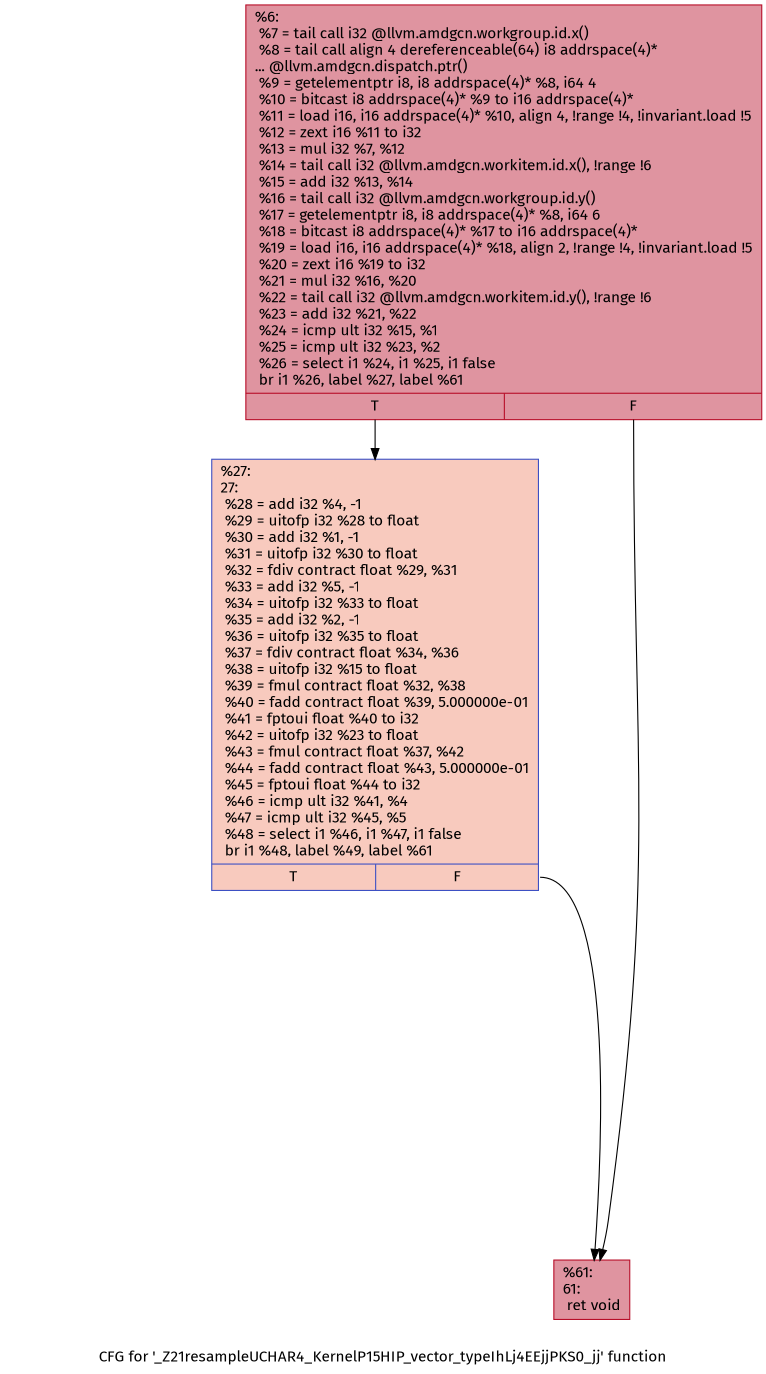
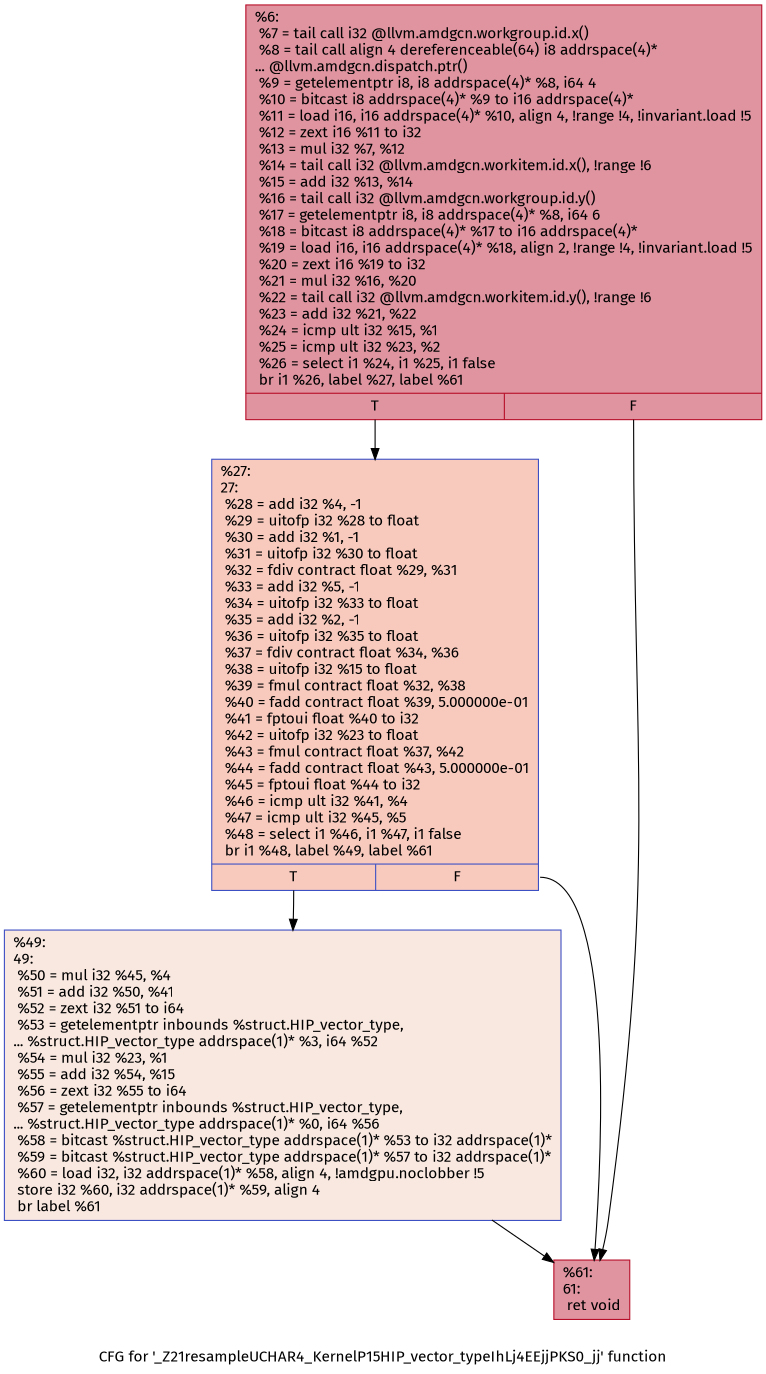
  digraph {
    label="CFG for '_Z21resampleUCHAR4_KernelP15HIP_vector_typeIhLj4EEjjPKS0_jj' function"
    fontname="Fira Sans"
    node [color="#b70d28ff" fillcolor="#b70d2870" shape=record style=filled fontname="Fira Sans"]
    edge [tailport=s0 fontname="Fira Sans"]
    n1 [label="{%6:\l  %7 = tail call i32 @llvm.amdgcn.workgroup.id.x()\l  %8 = tail call align 4 dereferenceable(64) i8 addrspace(4)*\l... @llvm.amdgcn.dispatch.ptr()\l  %9 = getelementptr i8, i8 addrspace(4)* %8, i64 4\l  %10 = bitcast i8 addrspace(4)* %9 to i16 addrspace(4)*\l  %11 = load i16, i16 addrspace(4)* %10, align 4, !range !4, !invariant.load !5\l  %12 = zext i16 %11 to i32\l  %13 = mul i32 %7, %12\l  %14 = tail call i32 @llvm.amdgcn.workitem.id.x(), !range !6\l  %15 = add i32 %13, %14\l  %16 = tail call i32 @llvm.amdgcn.workgroup.id.y()\l  %17 = getelementptr i8, i8 addrspace(4)* %8, i64 6\l  %18 = bitcast i8 addrspace(4)* %17 to i16 addrspace(4)*\l  %19 = load i16, i16 addrspace(4)* %18, align 2, !range !4, !invariant.load !5\l  %20 = zext i16 %19 to i32\l  %21 = mul i32 %16, %20\l  %22 = tail call i32 @llvm.amdgcn.workitem.id.y(), !range !6\l  %23 = add i32 %21, %22\l  %24 = icmp ult i32 %15, %1\l  %25 = icmp ult i32 %23, %2\l  %26 = select i1 %24, i1 %25, i1 false\l  br i1 %26, label %27, label %61\l|{<s0>T|<s1>F}}"]
    n2 [color="#3d50c3ff" fillcolor="#ef886b70" label="{%27:\l27:                                               \l  %28 = add i32 %4, -1\l  %29 = uitofp i32 %28 to float\l  %30 = add i32 %1, -1\l  %31 = uitofp i32 %30 to float\l  %32 = fdiv contract float %29, %31\l  %33 = add i32 %5, -1\l  %34 = uitofp i32 %33 to float\l  %35 = add i32 %2, -1\l  %36 = uitofp i32 %35 to float\l  %37 = fdiv contract float %34, %36\l  %38 = uitofp i32 %15 to float\l  %39 = fmul contract float %32, %38\l  %40 = fadd contract float %39, 5.000000e-01\l  %41 = fptoui float %40 to i32\l  %42 = uitofp i32 %23 to float\l  %43 = fmul contract float %37, %42\l  %44 = fadd contract float %43, 5.000000e-01\l  %45 = fptoui float %44 to i32\l  %46 = icmp ult i32 %41, %4\l  %47 = icmp ult i32 %45, %5\l  %48 = select i1 %46, i1 %47, i1 false\l  br i1 %48, label %49, label %61\l|{<s0>T|<s1>F}}"]
    n3 [label="{%61:\l61:                                               \l  ret void\l}"]
+   n4 [color="#3d50c3ff" fillcolor="#f1ccb870" label="{%49:\l49:                                               \l  %50 = mul i32 %45, %4\l  %51 = add i32 %50, %41\l  %52 = zext i32 %51 to i64\l  %53 = getelementptr inbounds %struct.HIP_vector_type,\l... %struct.HIP_vector_type addrspace(1)* %3, i64 %52\l  %54 = mul i32 %23, %1\l  %55 = add i32 %54, %15\l  %56 = zext i32 %55 to i64\l  %57 = getelementptr inbounds %struct.HIP_vector_type,\l... %struct.HIP_vector_type addrspace(1)* %0, i64 %56\l  %58 = bitcast %struct.HIP_vector_type addrspace(1)* %53 to i32 addrspace(1)*\l  %59 = bitcast %struct.HIP_vector_type addrspace(1)* %57 to i32 addrspace(1)*\l  %60 = load i32, i32 addrspace(1)* %58, align 4, !amdgpu.noclobber !5\l  store i32 %60, i32 addrspace(1)* %59, align 4\l  br label %61\l}"]
    n1 -> n2
    n1 -> n3 [tailport=s1]
    n2 -> n3 [tailport=s1]
+   n2 -> n4
+   n4 -> n3 [tailport=""]
  }
